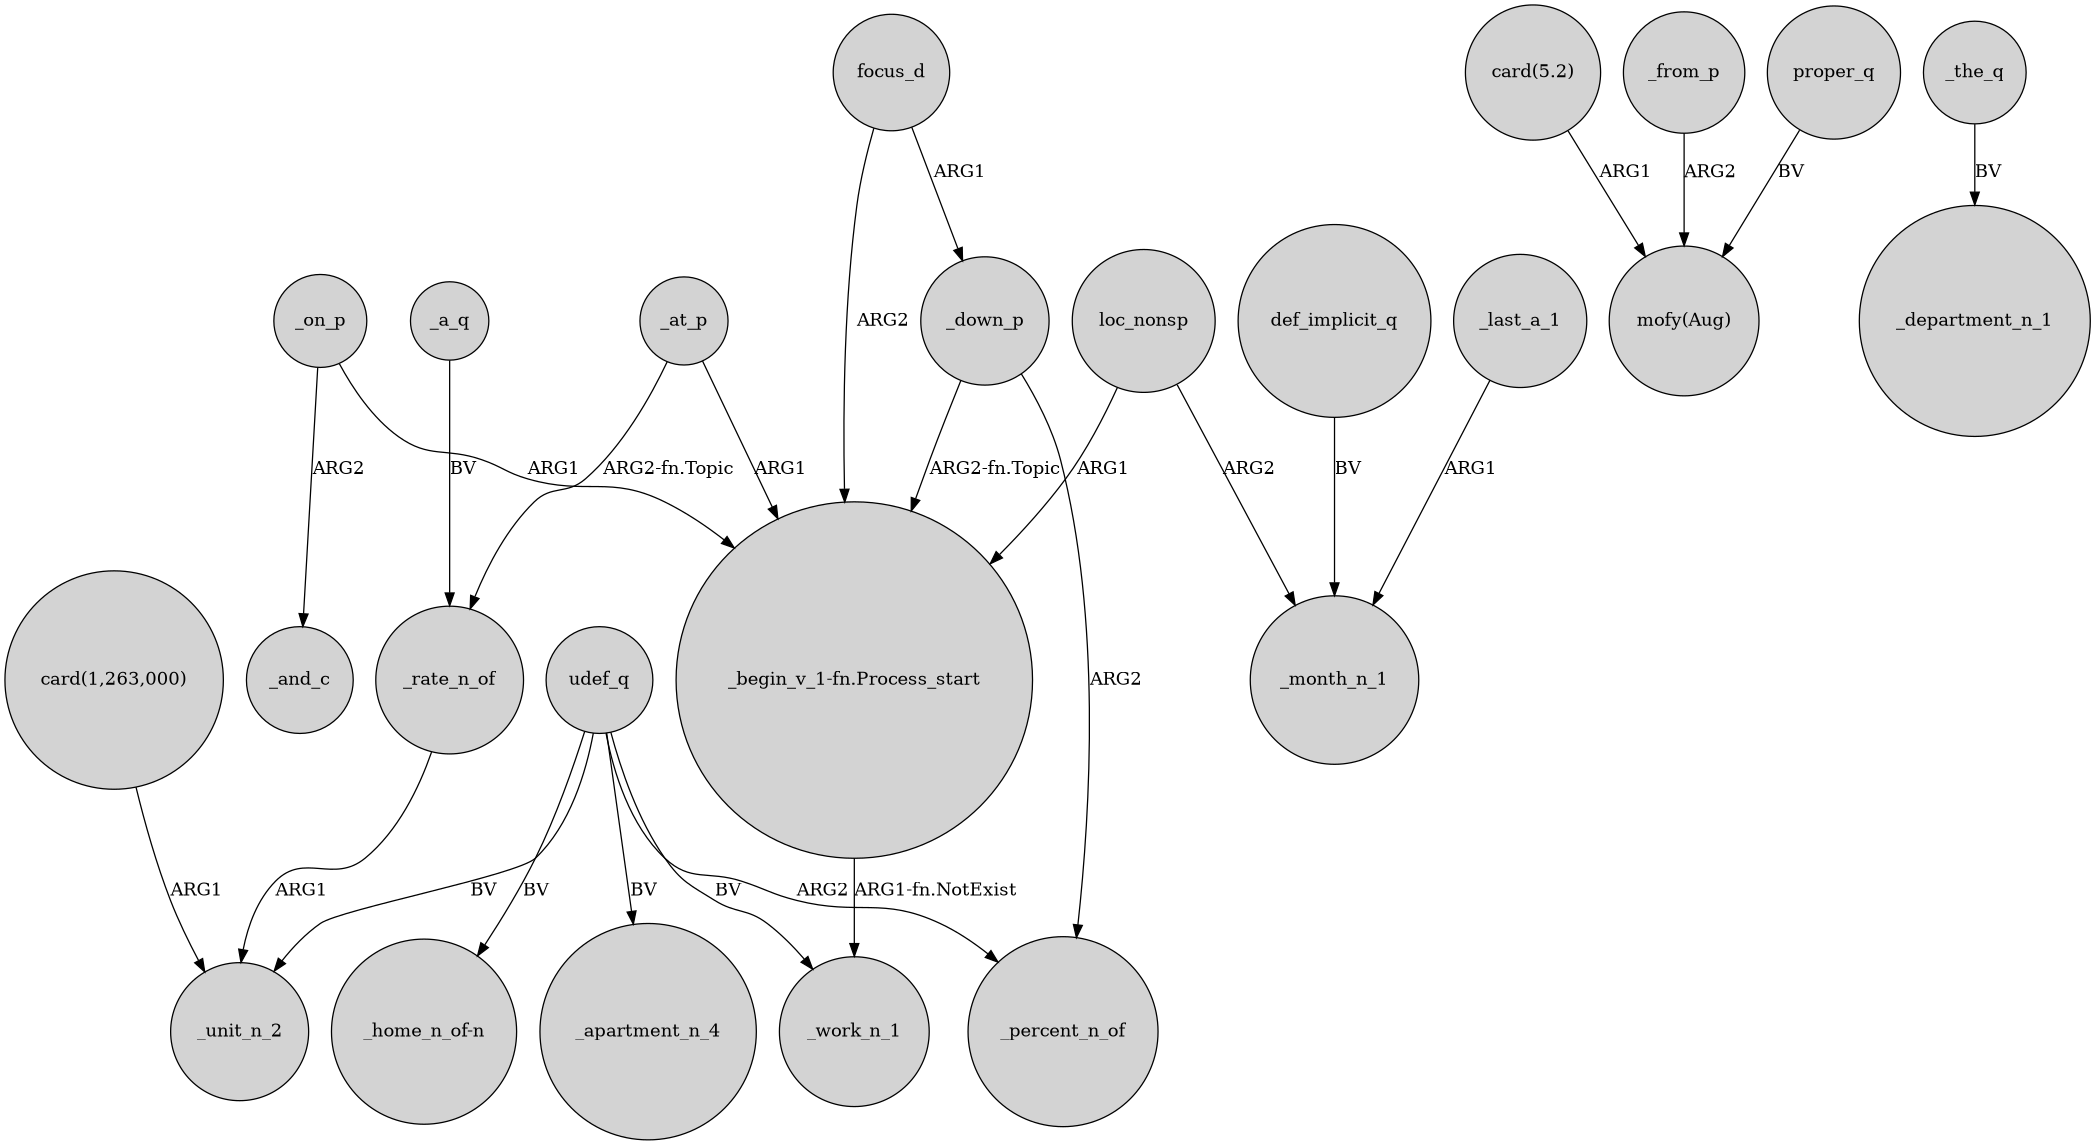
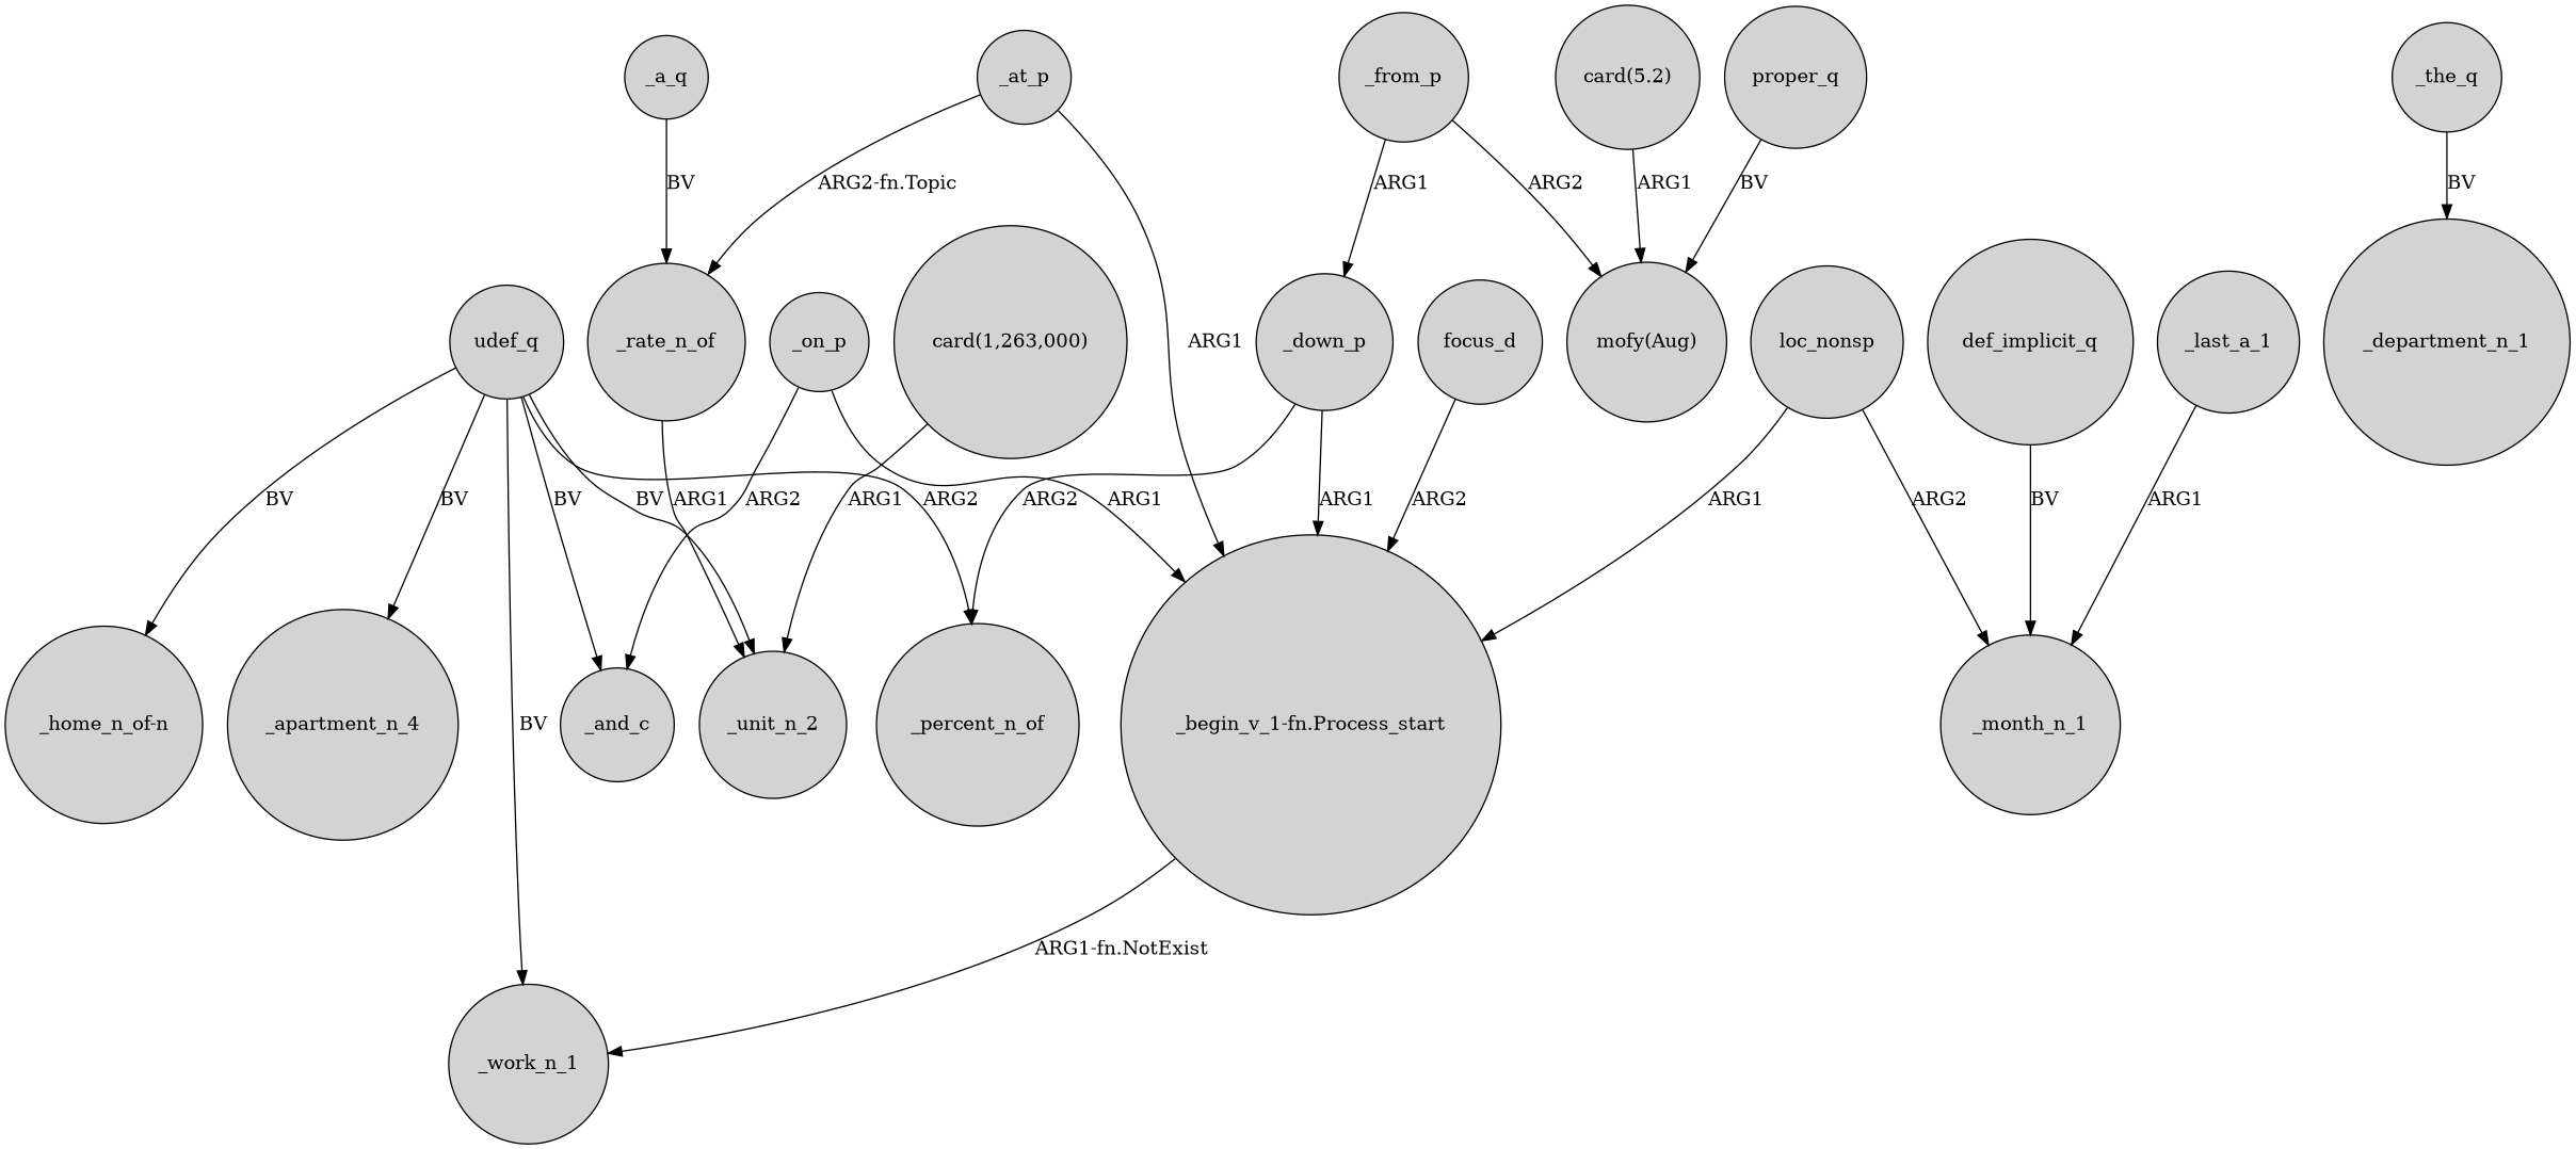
  digraph {
    node [shape=circle style=filled]
    "_begin_v_1-fn.Process_start"
    _work_n_1
    "card(1,263,000)"
    _unit_n_2
    def_implicit_q
    _month_n_1
    "card(5.2)"
    "mofy(Aug)"
    _at_p
    _rate_n_of
    _from_p
    _down_p
    _percent_n_of
    _on_p
    _and_c
    udef_q
    "_home_n_of-n"
    n18 [label=_apartment_n_4]
    _a_q
    _the_q
    _department_n_1
    proper_q
    focus_d
    _last_a_1
    loc_nonsp
    "_begin_v_1-fn.Process_start" -> _work_n_1 [label="ARG1-fn.NotExist"]
    "card(1,263,000)" -> _unit_n_2 [label=ARG1]
    def_implicit_q -> _month_n_1 [label=BV]
    "card(5.2)" -> "mofy(Aug)" [label=ARG1]
    _at_p -> "_begin_v_1-fn.Process_start" [label=ARG1]
    _at_p -> _rate_n_of [label="ARG2-fn.Topic"]
    _rate_n_of -> _unit_n_2 [label=ARG1]
    _from_p -> "mofy(Aug)" [label=ARG2]
-   focus_d -> _down_p [label=ARG1]
-   _down_p -> "_begin_v_1-fn.Process_start" [label="ARG2-fn.Topic"]
+   _from_p -> _down_p [label=ARG1]
+   _down_p -> "_begin_v_1-fn.Process_start" [label=ARG1]
    _down_p -> _percent_n_of [label=ARG2]
    _on_p -> "_begin_v_1-fn.Process_start" [label=ARG1]
    _on_p -> _and_c [label=ARG2]
    udef_q -> _work_n_1 [label=BV]
    udef_q -> _unit_n_2 [label=BV]
    udef_q -> _percent_n_of [label=ARG2]
+   udef_q -> _and_c [label=BV]
    udef_q -> "_home_n_of-n" [label=BV]
    udef_q -> n18 [label=BV]
    _a_q -> _rate_n_of [label=BV]
    _the_q -> _department_n_1 [label=BV]
    proper_q -> "mofy(Aug)" [label=BV]
    focus_d -> "_begin_v_1-fn.Process_start" [label=ARG2]
    _last_a_1 -> _month_n_1 [label=ARG1]
    loc_nonsp -> "_begin_v_1-fn.Process_start" [label=ARG1]
    loc_nonsp -> _month_n_1 [label=ARG2]
  }
